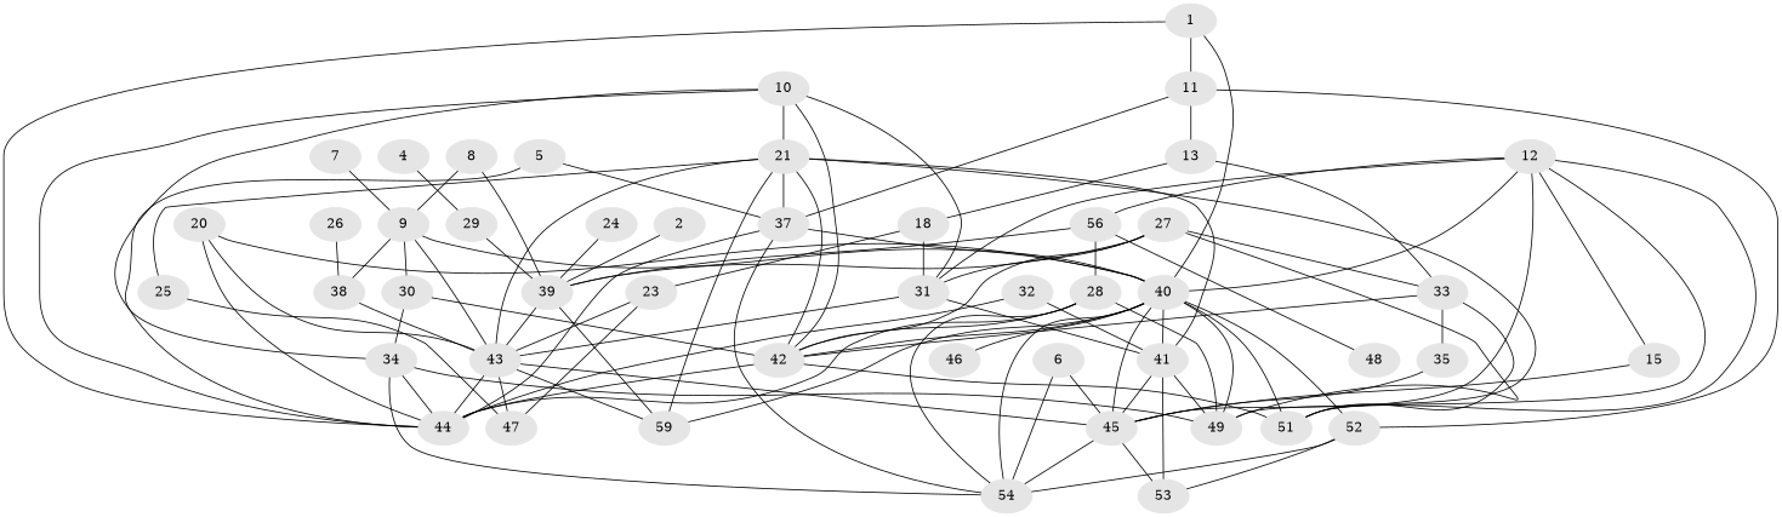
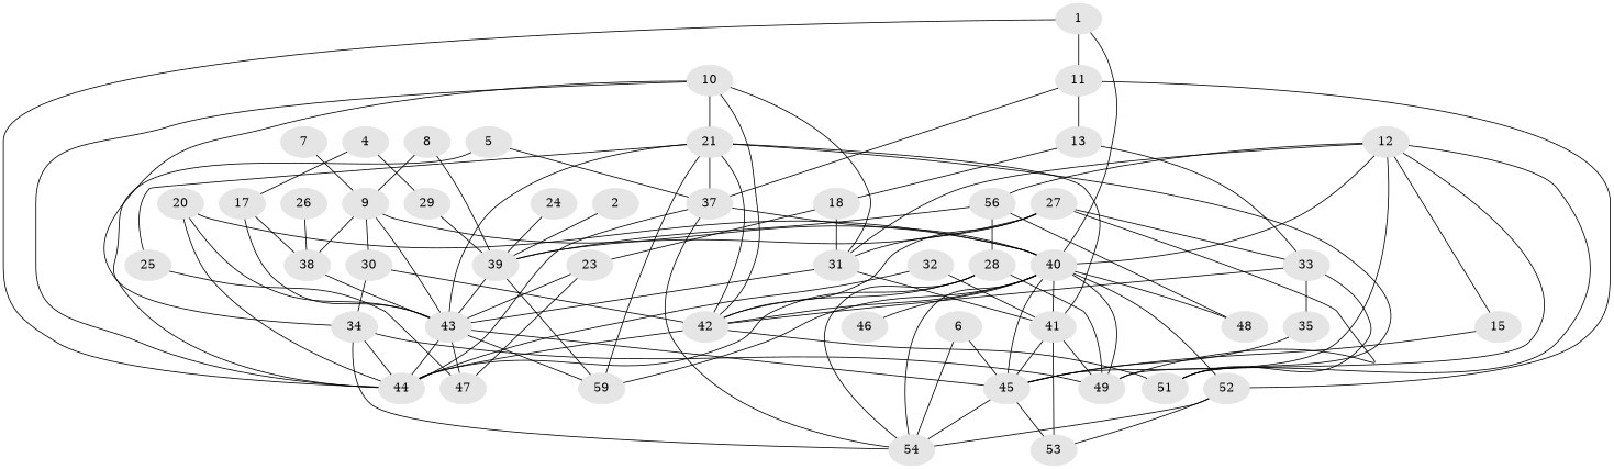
  graph {
    node [color=gray90 style=filled]
    edge [weight=1.0]
    1
    11
    40
    44
    37
    13
    52
    45
    54
    42
    49
    51
    41
    n14 [label=59]
    46
    2
    39
    43
    4
+   17
    29
    38
    5
    6
    53
    7
    9
    30
    8
    34
    47
    10
    21
    31
    25
    18
    33
    12
    15
    n40 [label=56]
    28
    48
    23
    35
    20
    24
    26
    27
    32
    1 -- 11
    1 -- 40
    1 -- 44
    11 -- 37
    11 -- 13
    11 -- 52
    40 -- 52
    40 -- 45
    40 -- 54
    40 -- 42 [weight=2.0]
    40 -- 49
-   40 -- 51 [weight=2.0]
+   40 -- 48 [weight=2.0]
    40 -- 41
    40 -- n14
    40 -- 46
    37 -- 40
    37 -- 44
    37 -- 54
    13 -- 18
    13 -- 33
    52 -- 54
    52 -- 53
    45 -- 54
    45 -- 53
    42 -- 44
    42 -- 51
    41 -- 45
    41 -- 49
    41 -- 53
    2 -- 39
    39 -- n14
    39 -- 43
    43 -- 44
    43 -- 45
    43 -- n14
    43 -- 47
+   4 -- 17
    4 -- 29
+   17 -- 43
+   17 -- 38
    29 -- 39
    38 -- 43
    5 -- 44 [weight=2.0]
    5 -- 37
    6 -- 45
    6 -- 54
    7 -- 9
    9 -- 40
    9 -- 43
    9 -- 38
    9 -- 30
    30 -- 42
    30 -- 34
    8 -- 39
    8 -- 9
    34 -- 44
    34 -- 54
    34 -- 49
    10 -- 44
    10 -- 42
    10 -- 34
    10 -- 21
    10 -- 31
    21 -- 37
    21 -- 42 [weight=2.0]
    21 -- 51
    21 -- 41
    21 -- n14
    21 -- 43
    21 -- 25
    31 -- 41
    31 -- 43
    25 -- 47
    18 -- 31
    18 -- 23
    33 -- 42
    33 -- 51
    33 -- 35
    12 -- 40
    12 -- 45
    12 -- 49
    12 -- 51
    12 -- 31
    12 -- 15
    12 -- n40
    15 -- 45
    n40 -- 39
    n40 -- 28
    n40 -- 48
    28 -- 44 [weight=2.0]
    28 -- 54
    28 -- 42
    28 -- 49
    23 -- 43 [weight=2.0]
    23 -- 47
    35 -- 45
    20 -- 40
    20 -- 44
    20 -- 43
    24 -- 39
    26 -- 38
    27 -- 42
    27 -- 49
    27 -- 39
    27 -- 31
    27 -- 33
    32 -- 44
    32 -- 41
  }
